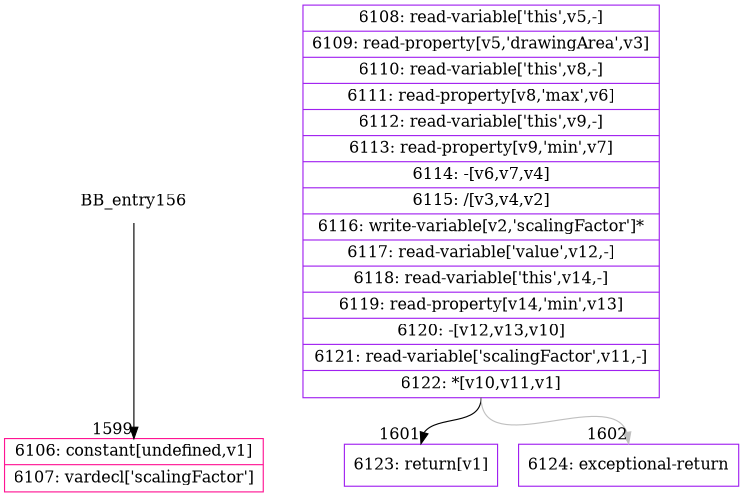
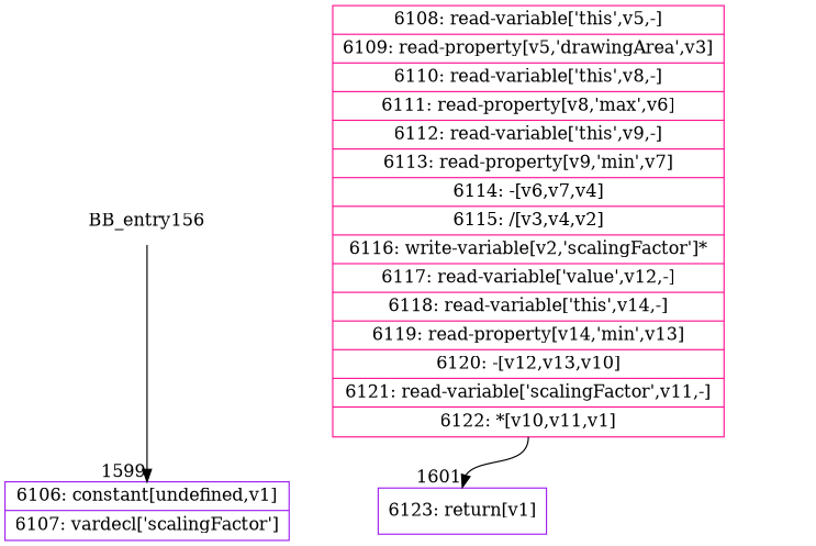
  digraph {
    rankdir=TD
    node [color=deeppink shape=record]
    edge [headport=n tailport=s]
    n1 [color=darkgreen label=BB_entry156 shape=none]
-   n2 [label="{6106: constant[undefined,v1]|6107: vardecl['scalingFactor']}"]
-   n3 [color=purple label="{6108: read-variable['this',v5,-]|6109: read-property[v5,'drawingArea',v3]|6110: read-variable['this',v8,-]|6111: read-property[v8,'max',v6]|6112: read-variable['this',v9,-]|6113: read-property[v9,'min',v7]|6114: -[v6,v7,v4]|6115: /[v3,v4,v2]|6116: write-variable[v2,'scalingFactor']*|6117: read-variable['value',v12,-]|6118: read-variable['this',v14,-]|6119: read-property[v14,'min',v13]|6120: -[v12,v13,v10]|6121: read-variable['scalingFactor',v11,-]|6122: *[v10,v11,v1]}"]
+   n2 [color=purple label="{6106: constant[undefined,v1]|6107: vardecl['scalingFactor']}"]
+   n3 [label="{6108: read-variable['this',v5,-]|6109: read-property[v5,'drawingArea',v3]|6110: read-variable['this',v8,-]|6111: read-property[v8,'max',v6]|6112: read-variable['this',v9,-]|6113: read-property[v9,'min',v7]|6114: -[v6,v7,v4]|6115: /[v3,v4,v2]|6116: write-variable[v2,'scalingFactor']*|6117: read-variable['value',v12,-]|6118: read-variable['this',v14,-]|6119: read-property[v14,'min',v13]|6120: -[v12,v13,v10]|6121: read-variable['scalingFactor',v11,-]|6122: *[v10,v11,v1]}"]
    n4 [color=purple label="{6123: return[v1]}"]
-   n5 [color=purple label="{6124: exceptional-return}"]
    n1 -> n2 [headlabel="    1599"]
    n3 -> n4 [headlabel="      1601"]
-   n3 -> n5 [color=gray headlabel="      1602"]
  }
